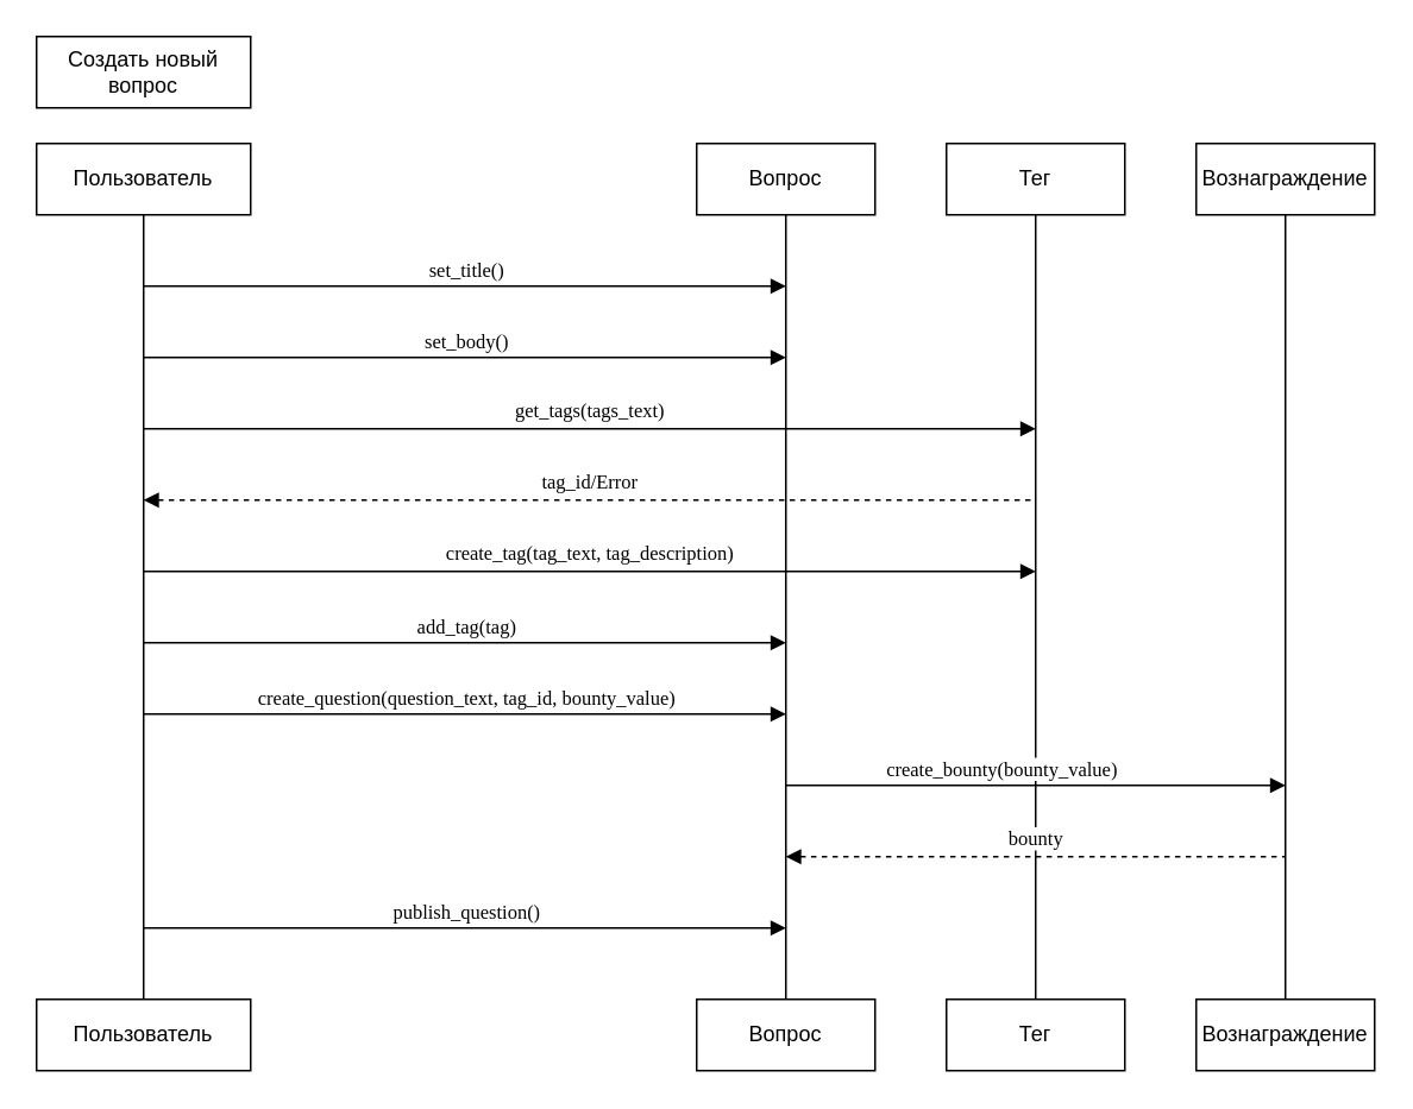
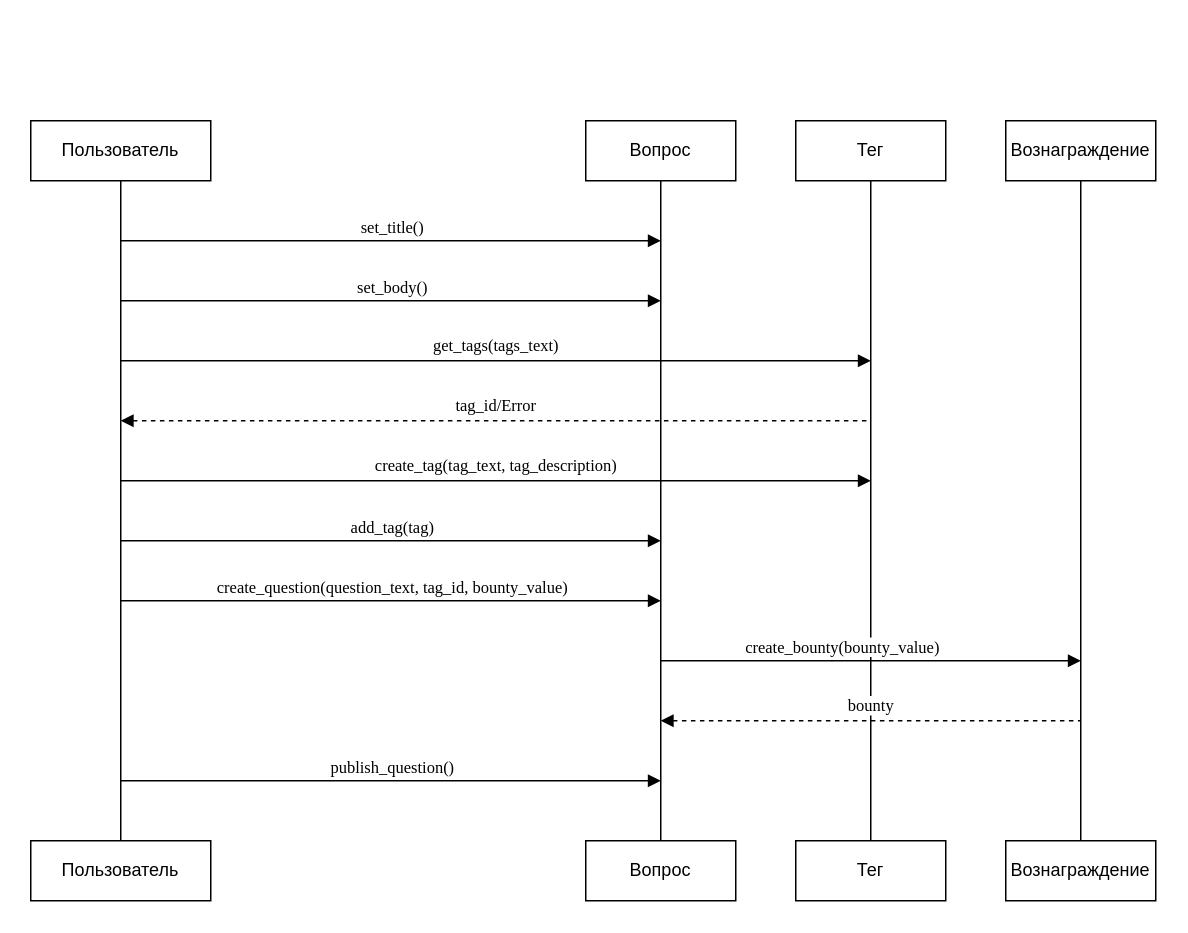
  <mxCell id="0" />
  <mxCell id="1" parent="0" />
- <mxCell id="2" value="Создать новый&lt;br&gt;вопрос" style="rounded=0;whiteSpace=wrap;html=1;" parent="1" vertex="1"><mxGeometry x="20" y="20" width="120" height="40" as="geometry" /></mxCell>
  <mxCell id="3" style="edgeStyle=orthogonalEdgeStyle;rounded=0;orthogonalLoop=1;jettySize=auto;html=1;entryX=0.5;entryY=0;entryDx=0;entryDy=0;endArrow=none;endFill=0;" parent="1" source="4" target="5" edge="1"><mxGeometry relative="1" as="geometry" /></mxCell>
  <mxCell id="4" value="Пользователь" style="rounded=0;whiteSpace=wrap;html=1;" parent="1" vertex="1"><mxGeometry x="20" y="80" width="120" height="40" as="geometry" /></mxCell>
  <mxCell id="5" value="Пользователь" style="rounded=0;whiteSpace=wrap;html=1;" parent="1" vertex="1"><mxGeometry x="20" y="560" width="120" height="40" as="geometry" /></mxCell>
  <mxCell id="6" style="edgeStyle=orthogonalEdgeStyle;rounded=0;orthogonalLoop=1;jettySize=auto;html=1;entryX=0.5;entryY=0;entryDx=0;entryDy=0;endArrow=none;endFill=0;" parent="1" source="7" target="8" edge="1"><mxGeometry relative="1" as="geometry" /></mxCell>
  <mxCell id="7" value="Вопрос" style="rounded=0;whiteSpace=wrap;html=1;" parent="1" vertex="1"><mxGeometry x="390" y="80" width="100" height="40" as="geometry" /></mxCell>
  <mxCell id="8" value="Вопрос" style="rounded=0;whiteSpace=wrap;html=1;" parent="1" vertex="1"><mxGeometry x="390" y="560" width="100" height="40" as="geometry" /></mxCell>
  <mxCell id="9" style="edgeStyle=orthogonalEdgeStyle;rounded=0;orthogonalLoop=1;jettySize=auto;html=1;entryX=0.5;entryY=0;entryDx=0;entryDy=0;endArrow=none;endFill=0;" parent="1" source="10" target="11" edge="1"><mxGeometry relative="1" as="geometry" /></mxCell>
  <mxCell id="10" value="Тег" style="rounded=0;whiteSpace=wrap;html=1;" parent="1" vertex="1"><mxGeometry x="530" y="80" width="100" height="40" as="geometry" /></mxCell>
  <mxCell id="11" value="Тег" style="rounded=0;whiteSpace=wrap;html=1;" parent="1" vertex="1"><mxGeometry x="530" y="560" width="100" height="40" as="geometry" /></mxCell>
  <mxCell id="12" style="edgeStyle=orthogonalEdgeStyle;rounded=0;orthogonalLoop=1;jettySize=auto;html=1;entryX=0.5;entryY=0;entryDx=0;entryDy=0;endArrow=none;endFill=0;" parent="1" source="13" target="14" edge="1"><mxGeometry relative="1" as="geometry" /></mxCell>
  <mxCell id="13" value="Вознаграждение" style="rounded=0;whiteSpace=wrap;html=1;" parent="1" vertex="1"><mxGeometry x="670" y="80" width="100" height="40" as="geometry" /></mxCell>
  <mxCell id="14" value="Вознаграждение" style="rounded=0;whiteSpace=wrap;html=1;" parent="1" vertex="1"><mxGeometry x="670" y="560" width="100" height="40" as="geometry" /></mxCell>
  <mxCell id="15" value="" style="endArrow=block;html=1;rounded=0;endFill=1;" parent="1" edge="1"><mxGeometry width="50" height="50" relative="1" as="geometry"><mxPoint x="80" y="160" as="sourcePoint" /><mxPoint x="440" y="160" as="targetPoint" /></mxGeometry></mxCell>
  <mxCell id="16" value="set_title()" style="edgeLabel;html=1;align=center;verticalAlign=middle;resizable=0;points=[];fontFamily=Consolas;" parent="15" vertex="1" connectable="0"><mxGeometry x="-0.0" y="1" relative="1" as="geometry"><mxPoint y="-9" as="offset" /></mxGeometry></mxCell>
  <mxCell id="17" value="" style="endArrow=block;html=1;rounded=0;endFill=1;" parent="1" edge="1"><mxGeometry width="50" height="50" relative="1" as="geometry"><mxPoint x="80" y="200" as="sourcePoint" /><mxPoint x="440" y="200" as="targetPoint" /></mxGeometry></mxCell>
  <mxCell id="18" value="set_body()" style="edgeLabel;html=1;align=center;verticalAlign=middle;resizable=0;points=[];fontFamily=Consolas;" parent="17" vertex="1" connectable="0"><mxGeometry x="-0.0" y="1" relative="1" as="geometry"><mxPoint y="-9" as="offset" /></mxGeometry></mxCell>
  <mxCell id="19" value="get_tags(tags_text)" style="endArrow=block;html=1;rounded=0;fontFamily=Consolas;endFill=1;" parent="1" edge="1"><mxGeometry y="10" width="50" height="50" relative="1" as="geometry"><mxPoint x="80" y="240" as="sourcePoint" /><mxPoint x="580" y="240" as="targetPoint" /><mxPoint as="offset" /></mxGeometry></mxCell>
  <mxCell id="20" value="tag_id/Error" style="endArrow=none;html=1;rounded=0;fontFamily=Consolas;dashed=1;endFill=0;startArrow=block;startFill=1;" parent="1" edge="1"><mxGeometry y="10" width="50" height="50" relative="1" as="geometry"><mxPoint x="80" y="280" as="sourcePoint" /><mxPoint x="580" y="280" as="targetPoint" /><mxPoint as="offset" /></mxGeometry></mxCell>
  <mxCell id="21" value="create_tag(tag_text, tag_description)" style="endArrow=block;html=1;rounded=0;fontFamily=Consolas;endFill=1;" parent="1" edge="1"><mxGeometry y="10" width="50" height="50" relative="1" as="geometry"><mxPoint x="80" y="320" as="sourcePoint" /><mxPoint x="580" y="320" as="targetPoint" /><mxPoint as="offset" /></mxGeometry></mxCell>
  <mxCell id="22" value="" style="endArrow=block;html=1;rounded=0;endFill=1;" parent="1" edge="1"><mxGeometry width="50" height="50" relative="1" as="geometry"><mxPoint x="80" y="360" as="sourcePoint" /><mxPoint x="440" y="360" as="targetPoint" /></mxGeometry></mxCell>
  <mxCell id="23" value="add_tag(tag)" style="edgeLabel;html=1;align=center;verticalAlign=middle;resizable=0;points=[];fontFamily=Consolas;" parent="22" vertex="1" connectable="0"><mxGeometry x="-0.0" y="1" relative="1" as="geometry"><mxPoint y="-9" as="offset" /></mxGeometry></mxCell>
  <mxCell id="24" value="" style="endArrow=block;html=1;rounded=0;endFill=1;" parent="1" edge="1"><mxGeometry width="50" height="50" relative="1" as="geometry"><mxPoint x="80" y="400" as="sourcePoint" /><mxPoint x="440" y="400" as="targetPoint" /></mxGeometry></mxCell>
  <mxCell id="25" value="create_question(question_text, tag_id, bounty_value)" style="edgeLabel;html=1;align=center;verticalAlign=middle;resizable=0;points=[];fontFamily=Consolas;" parent="24" vertex="1" connectable="0"><mxGeometry x="-0.0" y="1" relative="1" as="geometry"><mxPoint y="-9" as="offset" /></mxGeometry></mxCell>
  <mxCell id="26" value="" style="endArrow=block;html=1;rounded=0;endFill=1;" parent="1" edge="1"><mxGeometry width="50" height="50" relative="1" as="geometry"><mxPoint x="440" y="440" as="sourcePoint" /><mxPoint x="720" y="440" as="targetPoint" /></mxGeometry></mxCell>
  <mxCell id="27" value="create_bounty(bounty_value)" style="edgeLabel;html=1;align=center;verticalAlign=middle;resizable=0;points=[];fontFamily=Consolas;" parent="26" vertex="1" connectable="0"><mxGeometry x="-0.0" y="1" relative="1" as="geometry"><mxPoint x="-20" y="-9" as="offset" /></mxGeometry></mxCell>
  <mxCell id="28" value="bounty" style="endArrow=none;html=1;rounded=0;fontFamily=Consolas;dashed=1;endFill=0;startArrow=block;startFill=1;" parent="1" edge="1"><mxGeometry y="10" width="50" height="50" relative="1" as="geometry"><mxPoint x="440" y="480" as="sourcePoint" /><mxPoint x="720" y="480" as="targetPoint" /><mxPoint as="offset" /></mxGeometry></mxCell>
  <mxCell id="29" value="" style="endArrow=block;html=1;rounded=0;endFill=1;" parent="1" edge="1"><mxGeometry width="50" height="50" relative="1" as="geometry"><mxPoint x="80" y="520" as="sourcePoint" /><mxPoint x="440" y="520" as="targetPoint" /></mxGeometry></mxCell>
  <mxCell id="30" value="publish_question()" style="edgeLabel;html=1;align=center;verticalAlign=middle;resizable=0;points=[];fontFamily=Consolas;" parent="29" vertex="1" connectable="0"><mxGeometry x="-0.0" y="1" relative="1" as="geometry"><mxPoint y="-9" as="offset" /></mxGeometry></mxCell>
